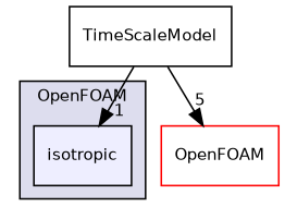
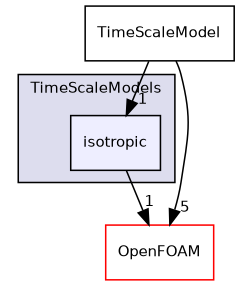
  digraph {
    compound=true
    node [fontname=Helvetica fontsize=10 shape=box]
    edge [headlabel=1 labeldistance=1.5 labelfontname=Helvetica labelfontsize=10]
    n1 [fillcolor="#eeeeff" label=isotropic pencolor=black style=filled]
    n2 [color=red label=OpenFOAM]
    n3 [label=TimeScaleModel]
    subgraph cluster_1 {
      bgcolor="#ddddee"
      fontname=Helvetica
      fontsize=10
-     label=OpenFOAM
+     label=TimeScaleModels
      pencolor=black
      n1
    }
+   n1 -> n2
    n3 -> n1
    n3 -> n2 [headlabel=5]
  }
